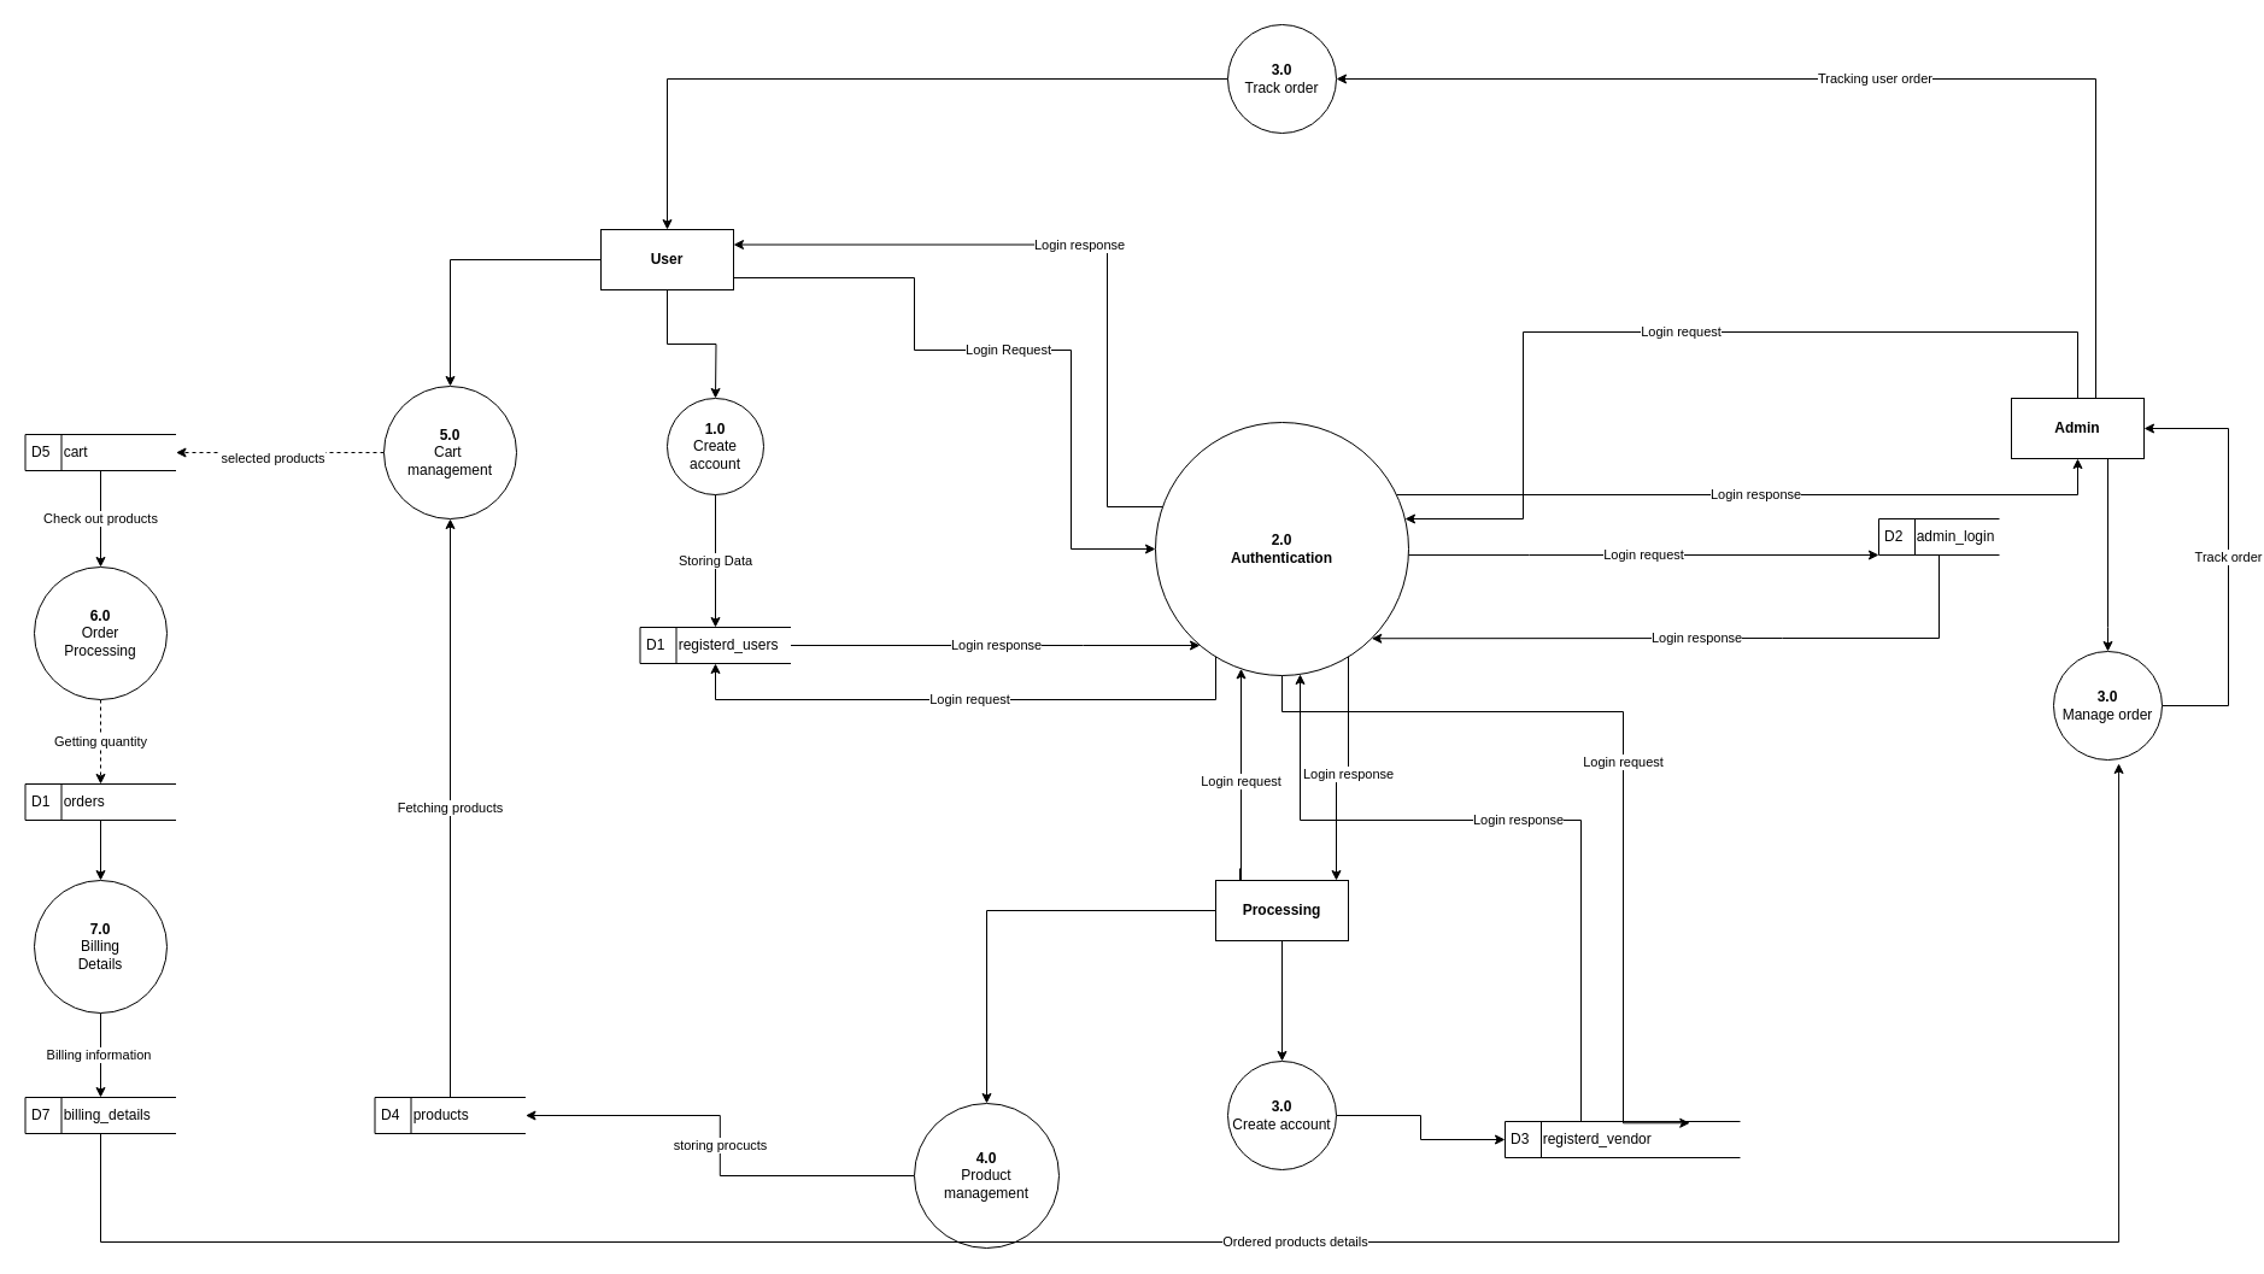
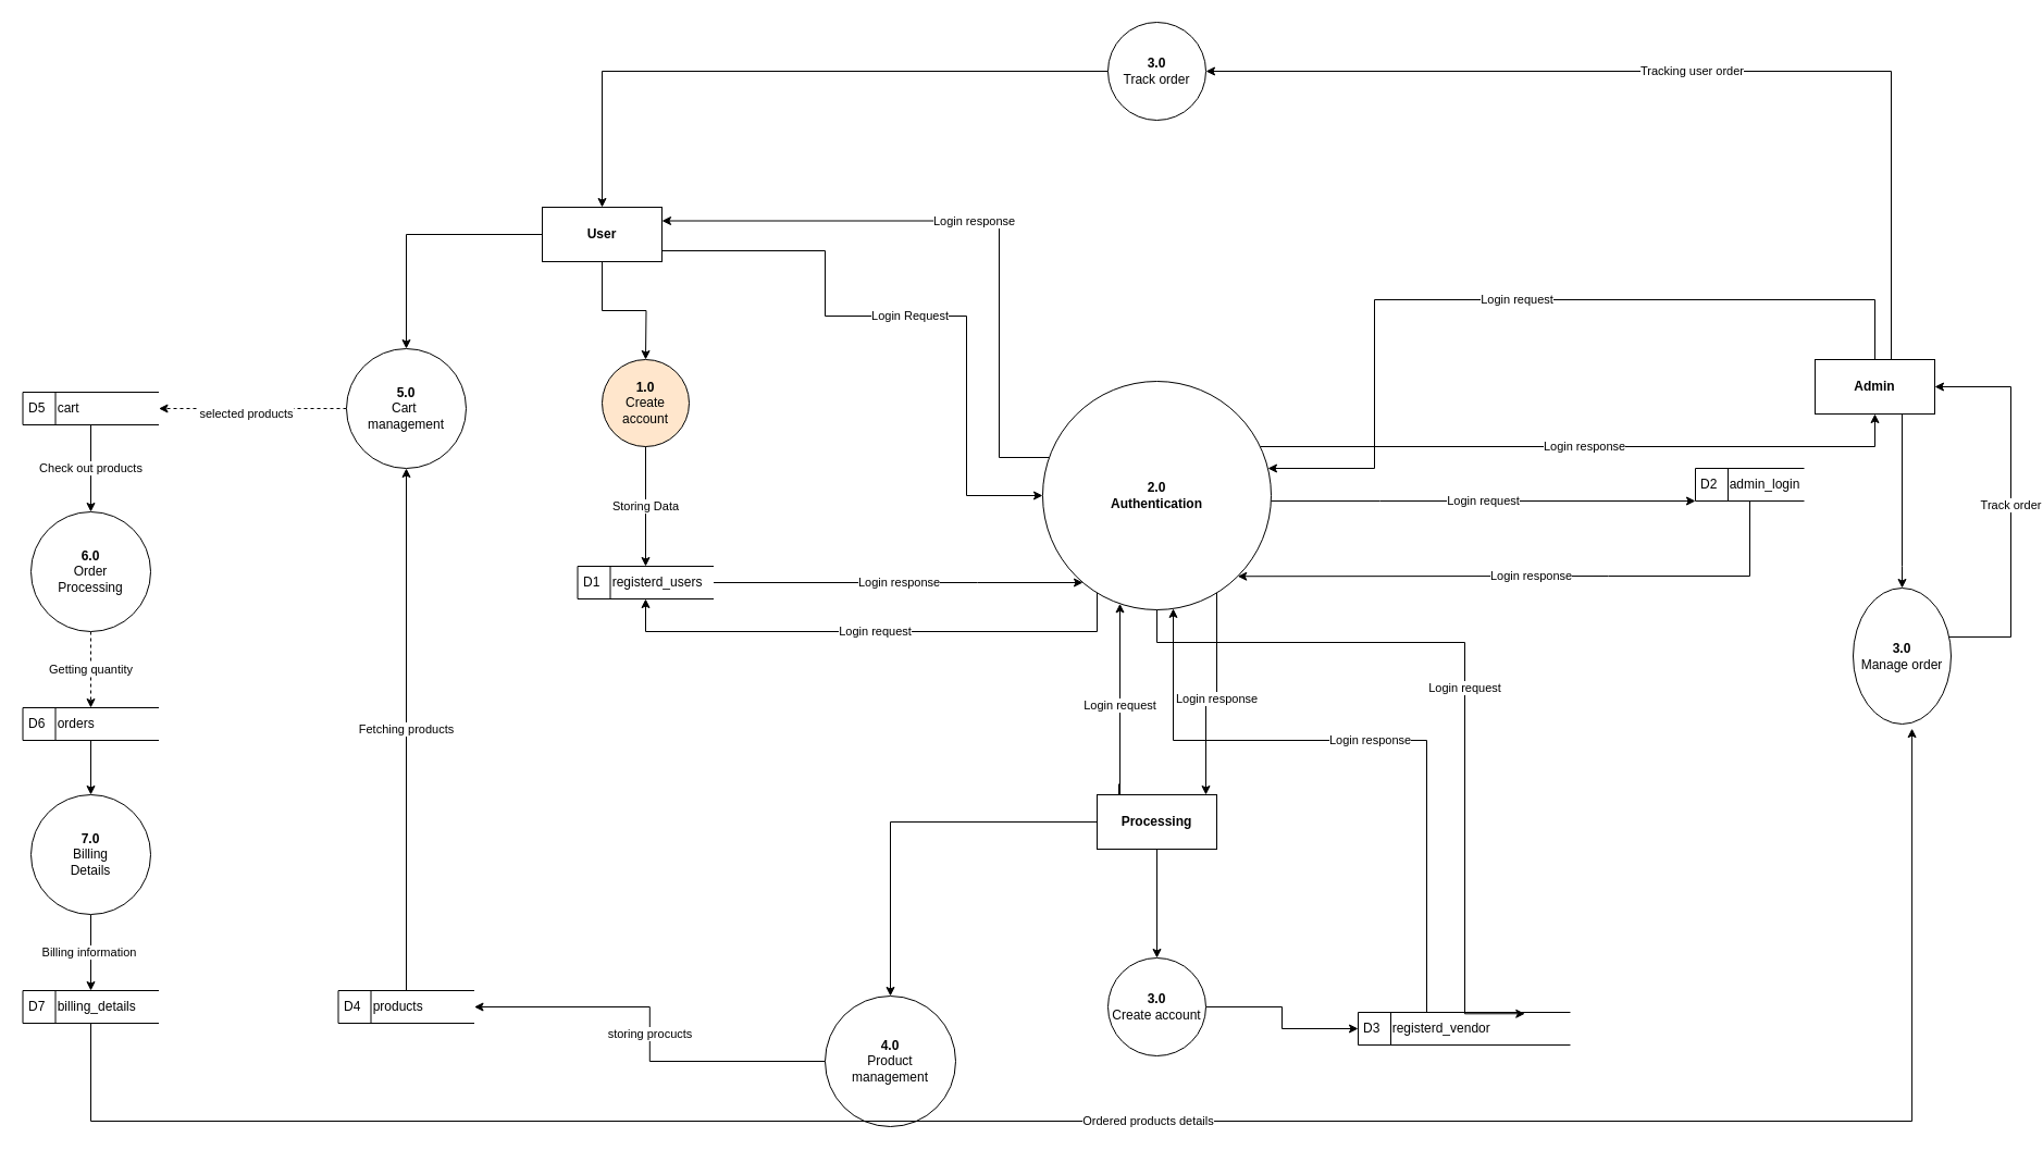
  <mxCell id="0" />
  <mxCell id="1" parent="0" />
  <mxCell id="2" style="edgeStyle=orthogonalEdgeStyle;rounded=0;orthogonalLoop=1;jettySize=auto;html=1;" parent="1" source="5" edge="1"><mxGeometry relative="1" as="geometry"><mxPoint x="593" y="330" as="targetPoint" /></mxGeometry></mxCell>
  <mxCell id="3" value="Login Request" style="edgeStyle=orthogonalEdgeStyle;rounded=0;orthogonalLoop=1;jettySize=auto;html=1;entryX=0;entryY=0.5;entryDx=0;entryDy=0;" parent="1" source="5" target="14" edge="1"><mxGeometry relative="1" as="geometry"><Array as="points"><mxPoint x="758" y="230" /><mxPoint x="758" y="290" /><mxPoint x="888" y="290" /><mxPoint x="888" y="455" /></Array></mxGeometry></mxCell>
  <mxCell id="4" style="edgeStyle=orthogonalEdgeStyle;rounded=0;orthogonalLoop=1;jettySize=auto;html=1;" parent="1" source="5" target="37" edge="1"><mxGeometry relative="1" as="geometry" /></mxCell>
  <mxCell id="5" value="User" style="rounded=0;whiteSpace=wrap;html=1;fontStyle=1" parent="1" vertex="1"><mxGeometry x="498" y="190" width="110" height="50" as="geometry" /></mxCell>
- <mxCell id="6" value="&lt;b&gt;1.0&lt;/b&gt;&lt;div&gt;Create account&lt;/div&gt;" style="ellipse;whiteSpace=wrap;html=1;aspect=fixed;" parent="1" vertex="1"><mxGeometry x="553" y="330" width="80" height="80" as="geometry" /></mxCell>
+ <mxCell id="6" value="&lt;b&gt;1.0&lt;/b&gt;&lt;div&gt;Create account&lt;/div&gt;" style="ellipse;whiteSpace=wrap;html=1;aspect=fixed;fillColor=#ffe6cc;" parent="1" vertex="1"><mxGeometry x="553" y="330" width="80" height="80" as="geometry" /></mxCell>
  <mxCell id="7" value="Login response" style="edgeStyle=orthogonalEdgeStyle;rounded=0;orthogonalLoop=1;jettySize=auto;html=1;" parent="1" source="8" target="14" edge="1"><mxGeometry relative="1" as="geometry"><Array as="points"><mxPoint x="898" y="535" /><mxPoint x="898" y="535" /></Array></mxGeometry></mxCell>
  <mxCell id="8" value="D1&lt;span style=&quot;white-space: pre;&quot;&gt;&#09;&lt;/span&gt;registerd_users" style="html=1;dashed=0;whiteSpace=wrap;shape=mxgraph.dfd.dataStoreID;align=left;spacingLeft=3;points=[[0,0],[0.5,0],[1,0],[0,0.5],[1,0.5],[0,1],[0.5,1],[1,1]];" parent="1" vertex="1"><mxGeometry x="530.5" y="520" width="125" height="30" as="geometry" /></mxCell>
  <mxCell id="9" value="Storing Data" style="edgeStyle=orthogonalEdgeStyle;rounded=0;orthogonalLoop=1;jettySize=auto;html=1;" parent="1" source="6" target="8" edge="1"><mxGeometry relative="1" as="geometry"><mxPoint x="593" y="490" as="targetPoint" /></mxGeometry></mxCell>
  <mxCell id="10" value="Login response" style="edgeStyle=orthogonalEdgeStyle;rounded=0;orthogonalLoop=1;jettySize=auto;html=1;entryX=1;entryY=0.25;entryDx=0;entryDy=0;" parent="1" source="14" target="5" edge="1"><mxGeometry relative="1" as="geometry"><Array as="points"><mxPoint x="918" y="420" /><mxPoint x="918" y="203" /></Array></mxGeometry></mxCell>
  <mxCell id="11" value="Login request" style="edgeStyle=orthogonalEdgeStyle;rounded=0;orthogonalLoop=1;jettySize=auto;html=1;entryX=0.5;entryY=1;entryDx=0;entryDy=0;" parent="1" source="14" target="8" edge="1"><mxGeometry relative="1" as="geometry"><Array as="points"><mxPoint x="1008" y="580" /><mxPoint x="593" y="580" /></Array></mxGeometry></mxCell>
  <mxCell id="12" value="Login response" style="edgeStyle=orthogonalEdgeStyle;rounded=0;orthogonalLoop=1;jettySize=auto;html=1;entryX=0.5;entryY=1;entryDx=0;entryDy=0;" parent="1" source="14" target="17" edge="1"><mxGeometry relative="1" as="geometry"><Array as="points"><mxPoint x="1723" y="410" /></Array></mxGeometry></mxCell>
  <mxCell id="13" value="Login request" style="edgeStyle=orthogonalEdgeStyle;rounded=0;orthogonalLoop=1;jettySize=auto;html=1;" parent="1" source="14" target="20" edge="1"><mxGeometry relative="1" as="geometry"><Array as="points"><mxPoint x="1268" y="460" /><mxPoint x="1268" y="460" /></Array></mxGeometry></mxCell>
  <mxCell id="14" value="&lt;div&gt;&lt;b&gt;2.0&lt;/b&gt;&lt;/div&gt;&lt;b&gt;Authentication&lt;/b&gt;" style="shape=ellipse;html=1;dashed=0;whiteSpace=wrap;aspect=fixed;perimeter=ellipsePerimeter;" parent="1" vertex="1"><mxGeometry x="958" y="350" width="210" height="210" as="geometry" /></mxCell>
  <mxCell id="15" style="edgeStyle=orthogonalEdgeStyle;rounded=0;orthogonalLoop=1;jettySize=auto;html=1;entryX=0.5;entryY=0;entryDx=0;entryDy=0;" parent="1" source="17" target="44" edge="1"><mxGeometry relative="1" as="geometry"><Array as="points"><mxPoint x="1748" y="520" /></Array></mxGeometry></mxCell>
  <mxCell id="16" value="Tracking user order" style="edgeStyle=orthogonalEdgeStyle;rounded=0;orthogonalLoop=1;jettySize=auto;html=1;entryX=1;entryY=0.5;entryDx=0;entryDy=0;" parent="1" source="17" target="46" edge="1"><mxGeometry relative="1" as="geometry"><Array as="points"><mxPoint x="1738" y="65" /></Array></mxGeometry></mxCell>
  <mxCell id="17" value="Admin" style="rounded=0;whiteSpace=wrap;html=1;fontStyle=1" parent="1" vertex="1"><mxGeometry x="1668" y="330" width="110" height="50" as="geometry" /></mxCell>
  <mxCell id="18" value="Login request" style="edgeStyle=orthogonalEdgeStyle;rounded=0;orthogonalLoop=1;jettySize=auto;html=1;" parent="1" source="17" target="14" edge="1"><mxGeometry relative="1" as="geometry"><Array as="points"><mxPoint x="1263" y="275" /><mxPoint x="1263" y="430" /></Array></mxGeometry></mxCell>
  <mxCell id="19" value="Login response" style="edgeStyle=orthogonalEdgeStyle;rounded=0;orthogonalLoop=1;jettySize=auto;html=1;entryX=1;entryY=1;entryDx=0;entryDy=0;" parent="1" source="20" target="14" edge="1"><mxGeometry relative="1" as="geometry"><Array as="points"><mxPoint x="1478" y="529" /><mxPoint x="1478" y="529" /></Array></mxGeometry></mxCell>
  <mxCell id="20" value="D2&lt;span style=&quot;white-space: pre;&quot;&gt;&#09;&lt;/span&gt;admin_login" style="html=1;dashed=0;whiteSpace=wrap;shape=mxgraph.dfd.dataStoreID;align=left;spacingLeft=3;points=[[0,0],[0.5,0],[1,0],[0,0.5],[1,0.5],[0,1],[0.5,1],[1,1]];" parent="1" vertex="1"><mxGeometry x="1558" y="430" width="100" height="30" as="geometry" /></mxCell>
  <mxCell id="21" style="edgeStyle=orthogonalEdgeStyle;rounded=0;orthogonalLoop=1;jettySize=auto;html=1;entryX=0.5;entryY=0;entryDx=0;entryDy=0;" parent="1" source="24" target="28" edge="1"><mxGeometry relative="1" as="geometry" /></mxCell>
  <mxCell id="22" value="Login request" style="edgeStyle=orthogonalEdgeStyle;rounded=0;orthogonalLoop=1;jettySize=auto;html=1;" parent="1" target="14" edge="1"><mxGeometry relative="1" as="geometry"><mxPoint x="1028" y="720" as="sourcePoint" /><Array as="points"><mxPoint x="1028" y="730" /><mxPoint x="1029" y="730" /></Array></mxGeometry></mxCell>
  <mxCell id="23" style="edgeStyle=orthogonalEdgeStyle;rounded=0;orthogonalLoop=1;jettySize=auto;html=1;" parent="1" source="24" target="32" edge="1"><mxGeometry relative="1" as="geometry" /></mxCell>
  <mxCell id="24" value="Processing" style="rounded=0;whiteSpace=wrap;html=1;fontStyle=1" parent="1" vertex="1"><mxGeometry x="1008" y="730" width="110" height="50" as="geometry" /></mxCell>
  <mxCell id="25" value="Login response" style="edgeStyle=orthogonalEdgeStyle;rounded=0;orthogonalLoop=1;jettySize=auto;html=1;" parent="1" source="26" target="14" edge="1"><mxGeometry relative="1" as="geometry"><Array as="points"><mxPoint x="1311" y="680" /><mxPoint x="1078" y="680" /></Array></mxGeometry></mxCell>
  <mxCell id="26" value="D3&lt;span style=&quot;white-space: pre;&quot;&gt;&#09;&lt;/span&gt;registerd_vendor" style="html=1;dashed=0;whiteSpace=wrap;shape=mxgraph.dfd.dataStoreID;align=left;spacingLeft=3;points=[[0,0],[0.5,0],[1,0],[0,0.5],[1,0.5],[0,1],[0.5,1],[1,1]];" parent="1" vertex="1"><mxGeometry x="1248" y="930" width="195" height="30" as="geometry" /></mxCell>
  <mxCell id="27" style="edgeStyle=orthogonalEdgeStyle;rounded=0;orthogonalLoop=1;jettySize=auto;html=1;" parent="1" source="28" target="26" edge="1"><mxGeometry relative="1" as="geometry" /></mxCell>
  <mxCell id="28" value="&lt;b&gt;3.0&lt;/b&gt;&lt;div&gt;Create account&lt;/div&gt;" style="ellipse;whiteSpace=wrap;html=1;aspect=fixed;" parent="1" vertex="1"><mxGeometry x="1018" y="880" width="90" height="90" as="geometry" /></mxCell>
  <mxCell id="29" value="Login response" style="edgeStyle=orthogonalEdgeStyle;rounded=0;orthogonalLoop=1;jettySize=auto;html=1;" parent="1" source="14" target="24" edge="1"><mxGeometry relative="1" as="geometry"><Array as="points"><mxPoint x="1118" y="642" /><mxPoint x="1108" y="642" /></Array></mxGeometry></mxCell>
  <mxCell id="30" value="Login request" style="edgeStyle=orthogonalEdgeStyle;rounded=0;orthogonalLoop=1;jettySize=auto;html=1;entryX=0.786;entryY=0.042;entryDx=0;entryDy=0;entryPerimeter=0;" parent="1" source="14" target="26" edge="1"><mxGeometry relative="1" as="geometry"><Array as="points"><mxPoint x="1063" y="590" /><mxPoint x="1346" y="590" /></Array></mxGeometry></mxCell>
  <mxCell id="31" value="storing procucts" style="edgeStyle=orthogonalEdgeStyle;rounded=0;orthogonalLoop=1;jettySize=auto;html=1;entryX=1;entryY=0.5;entryDx=0;entryDy=0;" parent="1" source="32" target="34" edge="1"><mxGeometry relative="1" as="geometry" /></mxCell>
  <mxCell id="32" value="&lt;b&gt;4.0&lt;/b&gt;&lt;div&gt;Product&lt;/div&gt;&lt;div&gt;management&lt;/div&gt;" style="ellipse;whiteSpace=wrap;html=1;aspect=fixed;" parent="1" vertex="1"><mxGeometry x="758" y="915" width="120" height="120" as="geometry" /></mxCell>
  <mxCell id="33" value="Fetching products" style="edgeStyle=orthogonalEdgeStyle;rounded=0;orthogonalLoop=1;jettySize=auto;html=1;" parent="1" source="34" target="37" edge="1"><mxGeometry relative="1" as="geometry" /></mxCell>
  <mxCell id="34" value="D4&lt;span style=&quot;white-space: pre;&quot;&gt;&#09;&lt;/span&gt;products" style="html=1;dashed=0;whiteSpace=wrap;shape=mxgraph.dfd.dataStoreID;align=left;spacingLeft=3;points=[[0,0],[0.5,0],[1,0],[0,0.5],[1,0.5],[0,1],[0.5,1],[1,1]];" parent="1" vertex="1"><mxGeometry x="310.5" y="910" width="125" height="30" as="geometry" /></mxCell>
  <mxCell id="35" style="edgeStyle=orthogonalEdgeStyle;rounded=0;orthogonalLoop=1;jettySize=auto;html=1;dashed=1;" parent="1" source="37" target="39" edge="1"><mxGeometry relative="1" as="geometry" /></mxCell>
  <mxCell id="36" value="selected products" style="edgeLabel;html=1;align=center;verticalAlign=middle;resizable=0;points=[];" parent="35" vertex="1" connectable="0"><mxGeometry x="0.075" y="4" relative="1" as="geometry"><mxPoint as="offset" /></mxGeometry></mxCell>
  <mxCell id="37" value="&lt;b&gt;5.0&lt;/b&gt;&lt;div&gt;Cart&amp;nbsp;&lt;/div&gt;&lt;div&gt;management&lt;/div&gt;" style="ellipse;whiteSpace=wrap;html=1;aspect=fixed;" parent="1" vertex="1"><mxGeometry x="318" y="320" width="110" height="110" as="geometry" /></mxCell>
  <mxCell id="38" value="Check out products" style="edgeStyle=orthogonalEdgeStyle;rounded=0;orthogonalLoop=1;jettySize=auto;html=1;" parent="1" source="39" target="51" edge="1"><mxGeometry relative="1" as="geometry" /></mxCell>
  <mxCell id="39" value="D5&lt;span style=&quot;white-space: pre;&quot;&gt;&#09;&lt;/span&gt;cart" style="html=1;dashed=0;whiteSpace=wrap;shape=mxgraph.dfd.dataStoreID;align=left;spacingLeft=3;points=[[0,0],[0.5,0],[1,0],[0,0.5],[1,0.5],[0,1],[0.5,1],[1,1]];" parent="1" vertex="1"><mxGeometry x="20.5" y="360" width="125" height="30" as="geometry" /></mxCell>
  <mxCell id="40" value="Billing information&amp;nbsp;" style="edgeStyle=orthogonalEdgeStyle;rounded=0;orthogonalLoop=1;jettySize=auto;html=1;" parent="1" source="41" target="42" edge="1"><mxGeometry relative="1" as="geometry" /></mxCell>
  <mxCell id="41" value="&lt;b&gt;7.0&lt;/b&gt;&lt;div&gt;Billing&lt;/div&gt;&lt;div&gt;Details&lt;/div&gt;" style="ellipse;whiteSpace=wrap;html=1;aspect=fixed;" parent="1" vertex="1"><mxGeometry x="28" y="730" width="110" height="110" as="geometry" /></mxCell>
  <mxCell id="42" value="D7&lt;span style=&quot;white-space: pre;&quot;&gt;&#09;&lt;/span&gt;billing_details" style="html=1;dashed=0;whiteSpace=wrap;shape=mxgraph.dfd.dataStoreID;align=left;spacingLeft=3;points=[[0,0],[0.5,0],[1,0],[0,0.5],[1,0.5],[0,1],[0.5,1],[1,1]];" parent="1" vertex="1"><mxGeometry x="20.5" y="910" width="125" height="30" as="geometry" /></mxCell>
  <mxCell id="43" value="Track order" style="edgeStyle=orthogonalEdgeStyle;rounded=0;orthogonalLoop=1;jettySize=auto;html=1;entryX=1;entryY=0.5;entryDx=0;entryDy=0;" parent="1" source="44" target="17" edge="1"><mxGeometry relative="1" as="geometry"><Array as="points"><mxPoint x="1848" y="585" /><mxPoint x="1848" y="355" /></Array></mxGeometry></mxCell>
- <mxCell id="44" value="&lt;b&gt;3.0&lt;/b&gt;&lt;div&gt;Manage order&lt;/div&gt;" style="ellipse;whiteSpace=wrap;html=1;aspect=fixed;" parent="1" vertex="1"><mxGeometry x="1703" y="540" width="90" height="90" as="geometry" /></mxCell>
+ <mxCell id="44" value="&lt;b&gt;3.0&lt;/b&gt;&lt;div&gt;Manage order&lt;/div&gt;" style="ellipse;whiteSpace=wrap;html=1;aspect=fixed;" parent="1" vertex="1"><mxGeometry x="1703" y="540" width="90" height="125" as="geometry" /></mxCell>
  <mxCell id="45" style="edgeStyle=orthogonalEdgeStyle;rounded=0;orthogonalLoop=1;jettySize=auto;html=1;" parent="1" source="46" target="5" edge="1"><mxGeometry relative="1" as="geometry" /></mxCell>
  <mxCell id="46" value="&lt;b&gt;3.0&lt;/b&gt;&lt;div&gt;Track order&lt;/div&gt;" style="ellipse;whiteSpace=wrap;html=1;aspect=fixed;" parent="1" vertex="1"><mxGeometry x="1018" y="20" width="90" height="90" as="geometry" /></mxCell>
  <mxCell id="47" value="Ordered products details" style="edgeStyle=orthogonalEdgeStyle;rounded=0;orthogonalLoop=1;jettySize=auto;html=1;entryX=0.601;entryY=1.033;entryDx=0;entryDy=0;entryPerimeter=0;" parent="1" source="42" target="44" edge="1"><mxGeometry relative="1" as="geometry"><Array as="points"><mxPoint x="83" y="1030" /><mxPoint x="1757" y="1030" /></Array></mxGeometry></mxCell>
  <mxCell id="48" style="edgeStyle=orthogonalEdgeStyle;rounded=0;orthogonalLoop=1;jettySize=auto;html=1;" edge="1" parent="1" source="49" target="41"><mxGeometry relative="1" as="geometry" /></mxCell>
- <mxCell id="49" value="D1&lt;span style=&quot;white-space: pre;&quot;&gt;&#09;&lt;/span&gt;orders" style="html=1;dashed=0;whiteSpace=wrap;shape=mxgraph.dfd.dataStoreID;align=left;spacingLeft=3;points=[[0,0],[0.5,0],[1,0],[0,0.5],[1,0.5],[0,1],[0.5,1],[1,1]];" parent="1" vertex="1"><mxGeometry x="20.5" y="650" width="125" height="30" as="geometry" /></mxCell>
+ <mxCell id="49" value="D6&lt;span style=&quot;white-space: pre;&quot;&gt;&#09;&lt;/span&gt;orders" style="html=1;dashed=0;whiteSpace=wrap;shape=mxgraph.dfd.dataStoreID;align=left;spacingLeft=3;points=[[0,0],[0.5,0],[1,0],[0,0.5],[1,0.5],[0,1],[0.5,1],[1,1]];" parent="1" vertex="1"><mxGeometry x="20.5" y="650" width="125" height="30" as="geometry" /></mxCell>
  <mxCell id="50" value="Getting quantity" style="edgeStyle=orthogonalEdgeStyle;rounded=0;orthogonalLoop=1;jettySize=auto;html=1;dashed=1;" edge="1" parent="1" source="51" target="49"><mxGeometry relative="1" as="geometry" /></mxCell>
  <mxCell id="51" value="&lt;b&gt;6.0&lt;/b&gt;&lt;div&gt;Order&lt;/div&gt;&lt;div&gt;Processing&lt;/div&gt;" style="ellipse;whiteSpace=wrap;html=1;aspect=fixed;" vertex="1" parent="1"><mxGeometry x="28" y="470" width="110" height="110" as="geometry" /></mxCell>
